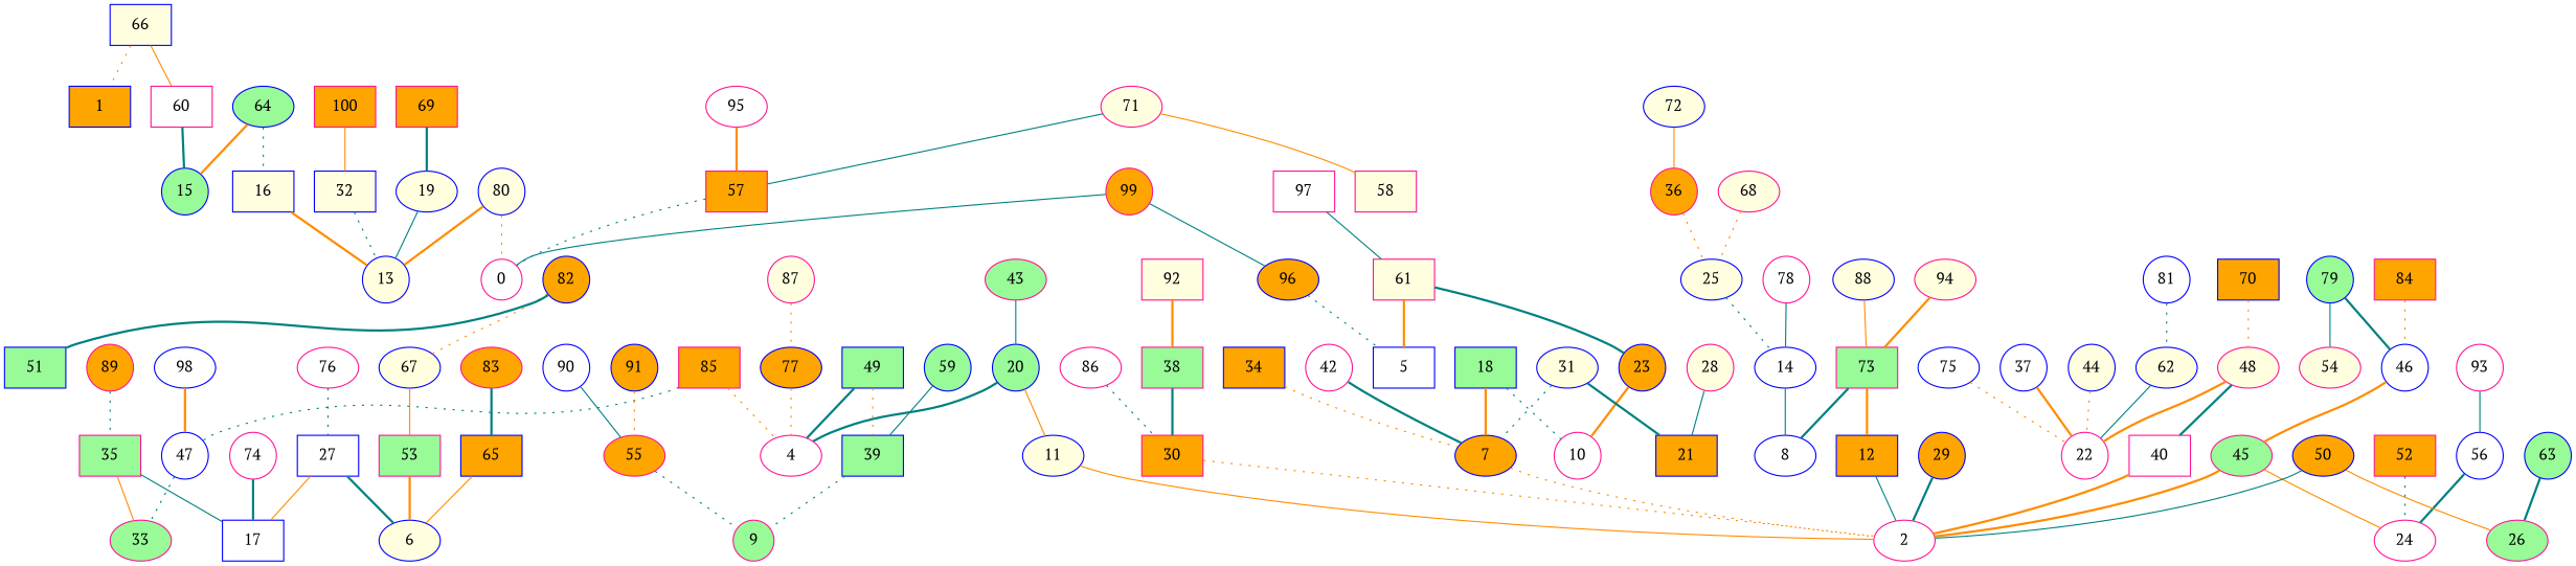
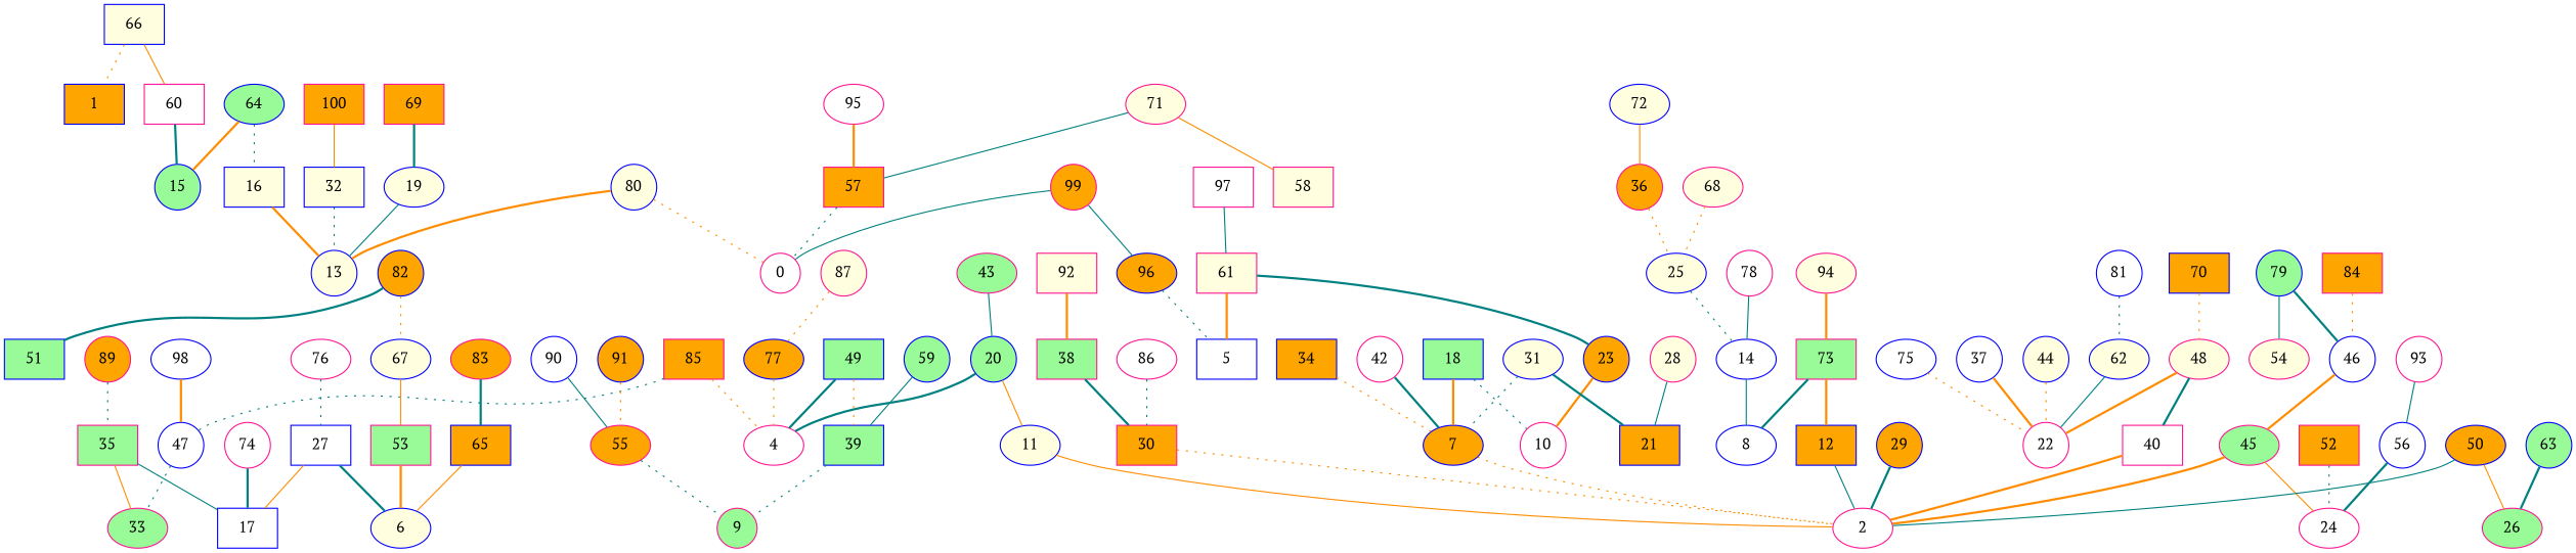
  strict graph {
    fontname="PT Serif"
    node [color=blue fillcolor=white fontname="PT Serif" shape=ellipse style=filled]
    edge [color=teal fontname="PT Serif" style=bold]
    66 [fillcolor=lightyellow shape=box]
    1 [fillcolor=orange shape=box]
    60 [color=deeppink shape=box]
    15 [fillcolor=palegreen shape=circle]
    64 [fillcolor=palegreen]
    16 [fillcolor=lightyellow shape=box]
    13 [fillcolor=lightyellow shape=circle]
    32 [fillcolor=lightyellow shape=box]
    100 [color=deeppink fillcolor=orange shape=box]
    80 [fillcolor=lightyellow shape=circle]
    0 [color=deeppink shape=circle]
    99 [color=deeppink fillcolor=orange shape=circle]
    96 [fillcolor=orange]
    5 [shape=box]
    61 [color=deeppink fillcolor=lightyellow shape=box]
    23 [fillcolor=orange shape=circle]
    10 [color=deeppink shape=circle]
    97 [color=deeppink shape=box]
    18 [fillcolor=palegreen shape=box]
    7 [fillcolor=orange]
    2 [color=deeppink]
    31 [fillcolor=lightyellow]
    21 [fillcolor=orange shape=box]
    28 [color=deeppink fillcolor=lightyellow shape=circle]
    42 [color=deeppink shape=circle]
    11 [fillcolor=lightyellow]
    20 [fillcolor=palegreen shape=circle]
    4 [color=deeppink]
    85 [color=deeppink fillcolor=orange shape=box]
    47 [shape=circle]
    33 [color=deeppink fillcolor=palegreen]
    35 [color=deeppink fillcolor=palegreen shape=box]
    17 [shape=box]
    89 [color=deeppink fillcolor=orange shape=circle]
    74 [color=deeppink shape=circle]
    27 [shape=box]
    6 [fillcolor=lightyellow]
    53 [color=deeppink fillcolor=palegreen shape=box]
    67 [fillcolor=lightyellow]
    82 [fillcolor=orange shape=circle]
    51 [fillcolor=palegreen shape=box]
    65 [fillcolor=orange shape=box]
    83 [color=deeppink fillcolor=orange]
    76 [color=deeppink]
    98
    49 [fillcolor=palegreen shape=box]
    39 [fillcolor=palegreen shape=box]
    9 [color=deeppink fillcolor=palegreen shape=circle]
    55 [color=deeppink fillcolor=orange]
    90 [shape=circle]
    91 [fillcolor=orange shape=circle]
    59 [fillcolor=palegreen shape=circle]
    77 [fillcolor=orange]
    87 [color=deeppink fillcolor=lightyellow shape=circle]
    43 [color=deeppink fillcolor=palegreen]
    30 [color=deeppink fillcolor=orange shape=box]
    38 [color=deeppink fillcolor=palegreen shape=box]
    92 [color=deeppink fillcolor=lightyellow shape=box]
    86 [color=deeppink]
    12 [fillcolor=orange shape=box]
    73 [color=deeppink fillcolor=palegreen shape=box]
    8
-   88 [fillcolor=lightyellow]
    94 [color=deeppink fillcolor=lightyellow]
    14
    25 [fillcolor=lightyellow]
    36 [color=deeppink fillcolor=orange shape=circle]
    72 [fillcolor=lightyellow]
    68 [color=deeppink fillcolor=lightyellow]
    78 [color=deeppink shape=circle]
    40 [color=deeppink shape=box]
    48 [color=deeppink fillcolor=lightyellow]
    22 [color=deeppink shape=circle]
    70 [fillcolor=orange shape=box]
    75
    37 [shape=circle]
    44 [fillcolor=lightyellow shape=circle]
    62 [fillcolor=lightyellow]
    81 [shape=circle]
    45 [color=deeppink fillcolor=palegreen]
    24 [color=deeppink]
    56 [shape=circle]
    93 [color=deeppink shape=circle]
    52 [color=deeppink fillcolor=orange shape=box]
    46 [shape=circle]
    84 [color=deeppink fillcolor=orange shape=box]
    79 [fillcolor=palegreen shape=circle]
    54 [color=deeppink fillcolor=lightyellow]
    29 [fillcolor=orange shape=circle]
    50 [fillcolor=orange]
    26 [color=deeppink fillcolor=palegreen]
    63 [fillcolor=palegreen shape=circle]
    34 [fillcolor=orange shape=box]
    57 [color=deeppink fillcolor=orange shape=box]
    71 [color=deeppink fillcolor=lightyellow]
    58 [color=deeppink fillcolor=lightyellow shape=box]
    95 [color=deeppink]
    19 [fillcolor=lightyellow]
    69 [color=deeppink fillcolor=orange shape=box]
    66 -- 1 [color=darkorange style=dotted]
    66 -- 60 [color=darkorange style=solid]
    60 -- 15
    64 -- 15 [color=darkorange]
    64 -- 16 [style=dotted]
    16 -- 13 [color=darkorange]
    32 -- 13 [style=dotted]
    100 -- 32 [color=darkorange style=solid]
    80 -- 13 [color=darkorange]
    80 -- 0 [color=darkorange style=dotted]
    99 -- 0 [style=solid]
    99 -- 96 [style=solid]
    96 -- 5 [style=dotted]
    61 -- 5 [color=darkorange]
    61 -- 23
    23 -- 10 [color=darkorange]
    97 -- 61 [style=solid]
    18 -- 10 [style=dotted]
    18 -- 7 [color=darkorange]
    7 -- 2 [color=darkorange style=dotted]
    31 -- 7 [style=dotted]
    31 -- 21
    28 -- 21 [style=solid]
    42 -- 7
    11 -- 2 [color=darkorange style=solid]
    20 -- 11 [color=darkorange style=solid]
    20 -- 4
    85 -- 4 [color=darkorange style=dotted]
    85 -- 47 [style=dotted]
    47 -- 33 [style=dotted]
    35 -- 33 [color=darkorange style=solid]
    35 -- 17 [style=solid]
    89 -- 35 [style=dotted]
    74 -- 17
    27 -- 17 [color=darkorange style=solid]
    27 -- 6
    53 -- 6 [color=darkorange]
    67 -- 53 [color=darkorange style=solid]
    82 -- 67 [color=darkorange style=dotted]
    82 -- 51
    65 -- 6 [color=darkorange style=solid]
    83 -- 65
    76 -- 27 [style=dotted]
    98 -- 47 [color=darkorange]
    49 -- 4
    49 -- 39 [color=darkorange style=dotted]
    39 -- 9 [style=dotted]
    55 -- 9 [style=dotted]
    90 -- 55 [style=solid]
    91 -- 55 [color=darkorange style=dotted]
    59 -- 39 [style=solid]
    77 -- 4 [color=darkorange style=dotted]
    87 -- 77 [color=darkorange style=dotted]
    43 -- 20 [style=solid]
    30 -- 2 [color=darkorange style=dotted]
    38 -- 30
    92 -- 38 [color=darkorange]
    86 -- 30 [style=dotted]
    12 -- 2 [style=solid]
    73 -- 12 [color=darkorange]
    73 -- 8
-   88 -- 73 [color=darkorange style=solid]
    94 -- 73 [color=darkorange]
    14 -- 8 [style=solid]
    25 -- 14 [style=dotted]
    36 -- 25 [color=darkorange style=dotted]
    72 -- 36 [color=darkorange style=solid]
    68 -- 25 [color=darkorange style=dotted]
    78 -- 14 [style=solid]
    40 -- 2 [color=darkorange]
    48 -- 40
    48 -- 22 [color=darkorange]
    70 -- 48 [color=darkorange style=dotted]
    75 -- 22 [color=darkorange style=dotted]
    37 -- 22 [color=darkorange]
    44 -- 22 [color=darkorange style=dotted]
    62 -- 22 [style=solid]
    81 -- 62 [style=dotted]
    45 -- 2 [color=darkorange]
    45 -- 24 [color=darkorange style=solid]
    56 -- 24
    93 -- 56 [style=solid]
    52 -- 24 [style=dotted]
    46 -- 45 [color=darkorange]
    84 -- 46 [color=darkorange style=dotted]
    79 -- 46
    79 -- 54 [style=solid]
    29 -- 2
    50 -- 2 [style=solid]
    50 -- 26 [color=darkorange style=solid]
    63 -- 26
    34 -- 7 [color=darkorange style=dotted]
    57 -- 0 [style=dotted]
    71 -- 57 [style=solid]
    71 -- 58 [color=darkorange style=solid]
    95 -- 57 [color=darkorange]
    19 -- 13 [style=solid]
    69 -- 19
  }
